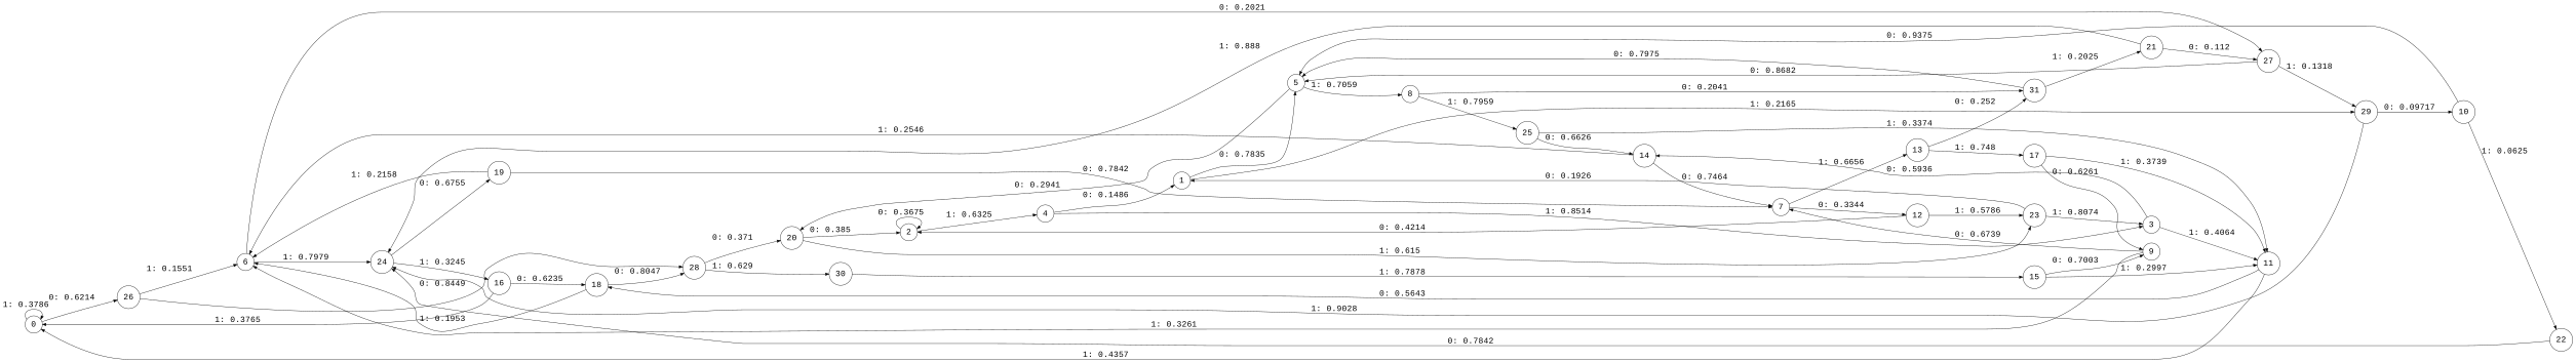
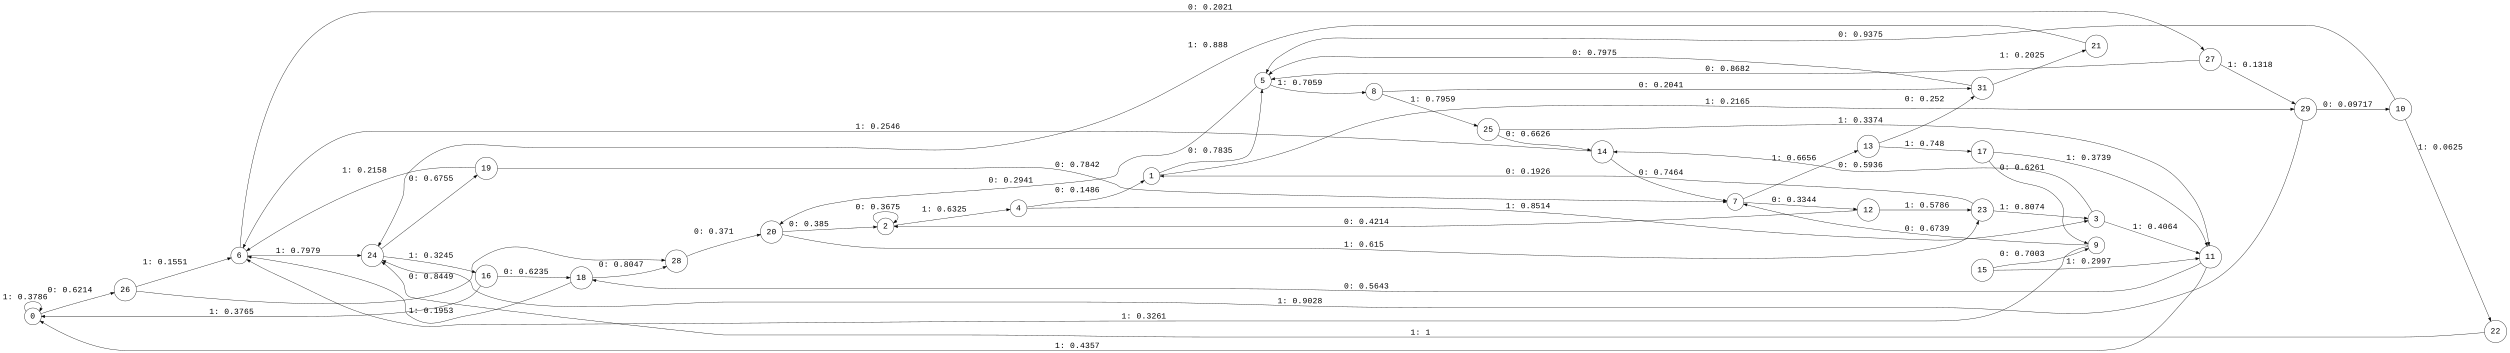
  digraph {
    fontname="Liberation Mono"
    rankdir=LR
    node [fontname="Liberation Mono" fontsize=24 shape=circle]
    edge [fontname="Liberation Mono" fontsize=24]
    0
    26
    6
    28
    24
    27
    20
-   30
    1
    5
    29
    8
    10
    2
    23
    31
    25
    16
    19
    22
    4
    3
    14
    11
    7
    18
    12
    13
    21
    17
    9
    15
    0 -> 0 [label="1: 0.3786   "]
    0 -> 26 [label="0: 0.6214   "]
    26 -> 6 [label="1: 0.1551   "]
    26 -> 28 [label="0: 0.8449   "]
    6 -> 24 [label="1: 0.7979   "]
    6 -> 27 [label="0: 0.2021   "]
    28 -> 20 [label="0: 0.371    "]
-   28 -> 30 [label="1: 0.629    "]
    24 -> 16 [label="1: 0.3245   "]
    24 -> 19 [label="0: 0.6755   "]
    27 -> 5 [label="0: 0.8682   "]
    27 -> 29 [label="1: 0.1318   "]
    20 -> 2 [label="0: 0.385    "]
    20 -> 23 [label="1: 0.615    "]
-   30 -> 15 [label="1: 0.7878   "]
    1 -> 5 [label="0: 0.7835   "]
    1 -> 29 [label="1: 0.2165   "]
    5 -> 20 [label="0: 0.2941   "]
    5 -> 8 [label="1: 0.7059   "]
    29 -> 24 [label="1: 0.9028   "]
    29 -> 10 [label="0: 0.09717  "]
    8 -> 31 [label="0: 0.2041   "]
    8 -> 25 [label="1: 0.7959   "]
    10 -> 5 [label="0: 0.9375   "]
    10 -> 22 [label="1: 0.0625   "]
    2 -> 2 [label="0: 0.3675   "]
    2 -> 4 [label="1: 0.6325   "]
    23 -> 1 [label="0: 0.1926   "]
    23 -> 3 [label="1: 0.8074   "]
    31 -> 5 [label="0: 0.7975   "]
    31 -> 21 [label="1: 0.2025   "]
    25 -> 14 [label="0: 0.6626   "]
    25 -> 11 [label="1: 0.3374   "]
    16 -> 0 [label="1: 0.3765   "]
    16 -> 18 [label="0: 0.6235   "]
    19 -> 6 [label="1: 0.2158   "]
    19 -> 7 [label="0: 0.7842   "]
-   22 -> 24 [label="0: 0.7842   "]
+   22 -> 24 [label="1: 1        "]
    4 -> 1 [label="0: 0.1486   "]
    4 -> 3 [label="1: 0.8514   "]
    3 -> 14 [label="0: 0.5936   "]
    3 -> 11 [label="1: 0.4064   "]
    14 -> 6 [label="1: 0.2546   "]
    14 -> 7 [label="0: 0.7464   "]
    11 -> 0 [label="1: 0.4357   "]
    11 -> 18 [label="0: 0.5643   "]
    7 -> 12 [label="0: 0.3344   "]
    7 -> 13 [label="1: 0.6656   "]
    18 -> 6 [label="1: 0.1953   "]
    18 -> 28 [label="0: 0.8047   "]
    12 -> 2 [label="0: 0.4214   "]
    12 -> 23 [label="1: 0.5786   "]
    13 -> 31 [label="0: 0.252    "]
    13 -> 17 [label="1: 0.748    "]
    21 -> 24 [label="1: 0.888    "]
-   21 -> 27 [label="0: 0.112    "]
    17 -> 11 [label="1: 0.3739   "]
    17 -> 9 [label="0: 0.6261   "]
    9 -> 6 [label="1: 0.3261   "]
    9 -> 7 [label="0: 0.6739   "]
    15 -> 11 [label="1: 0.2997   "]
    15 -> 9 [label="0: 0.7003   "]
  }
